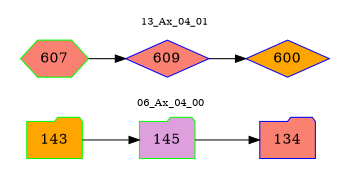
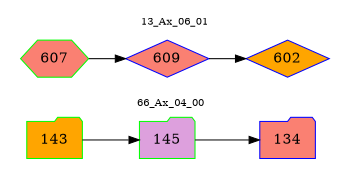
  digraph {
    rankdir=LR
    node [color=green fillcolor=salmon shape=folder style=filled]
    edge [color=black]
    n1 [fillcolor=orange label=143]
    n2 [fillcolor=plum label=145]
    n3 [color=blue label=134]
    n4 [label=607 shape=hexagon]
    n5 [color=blue label=609 shape=diamond]
-   n6 [color=blue fillcolor=orange label=600 shape=diamond]
+   n6 [color=blue fillcolor=orange label=602 shape=diamond]
    subgraph cluster_1 {
      color=white
      fontsize=10
-     label="06_Ax_04_00"
+     label="66_Ax_04_00"
      n1
      n2
      n3
    }
    subgraph cluster_2 {
      color=white
      fontsize=10
-     label="13_Ax_04_01"
+     label="13_Ax_06_01"
      n4
      n5
      n6
    }
    n1 -> n2
    n2 -> n3
    n4 -> n5
    n5 -> n6
  }
